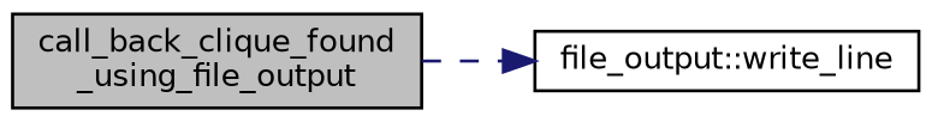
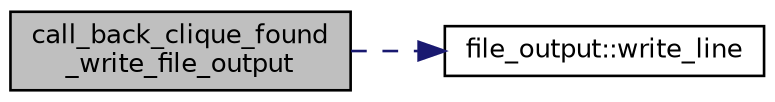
  digraph {
    rankdir=LR
    node [color=black fontname=Helvetica fontsize=10 shape=record style=filled]
-   n1 [fillcolor=grey75 fontcolor=black height=0.2 label="call_back_clique_found\l_using_file_output" width=0.4]
+   n1 [fillcolor=grey75 fontcolor=black height=0.2 label="call_back_clique_found\l_write_file_output" width=0.4]
    n2 [fillcolor=white height=0.2 label="file_output::write_line" width=0.4]
    n1 -> n2 [color=midnightblue fontname=Helvetica fontsize=10 labelfontname=Helvetica labelfontsize=10 style=dashed]
  }
